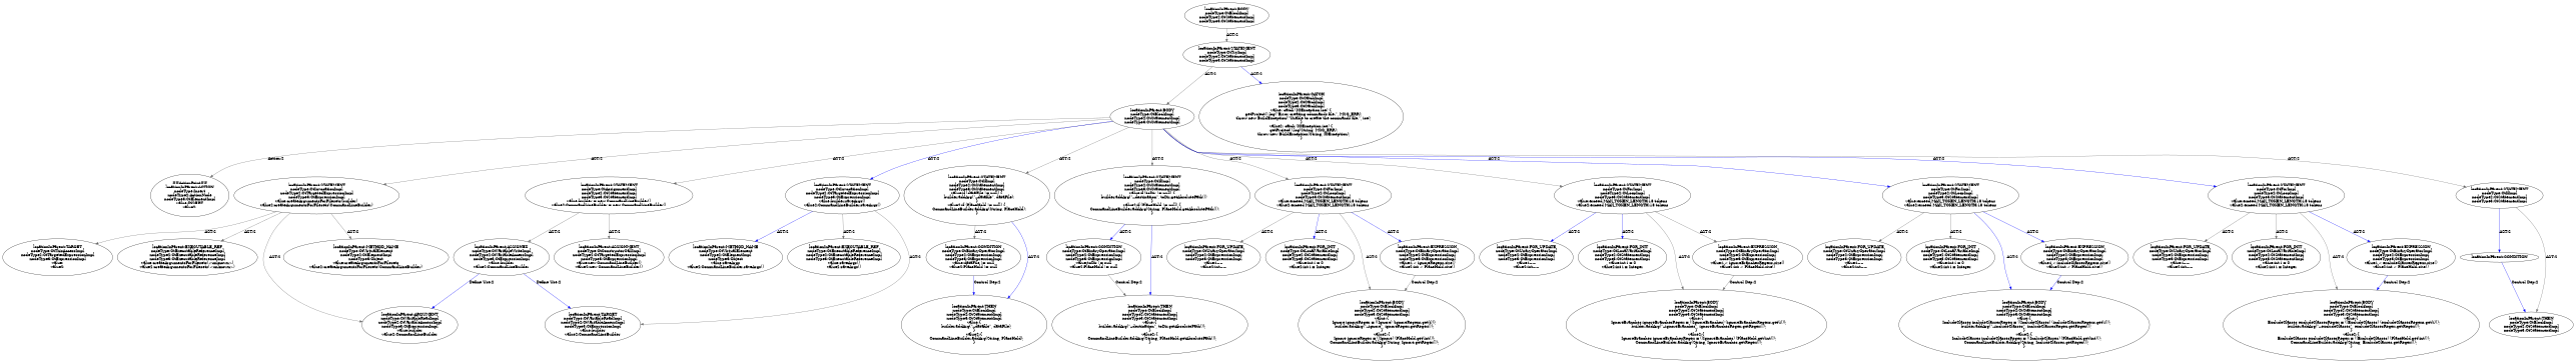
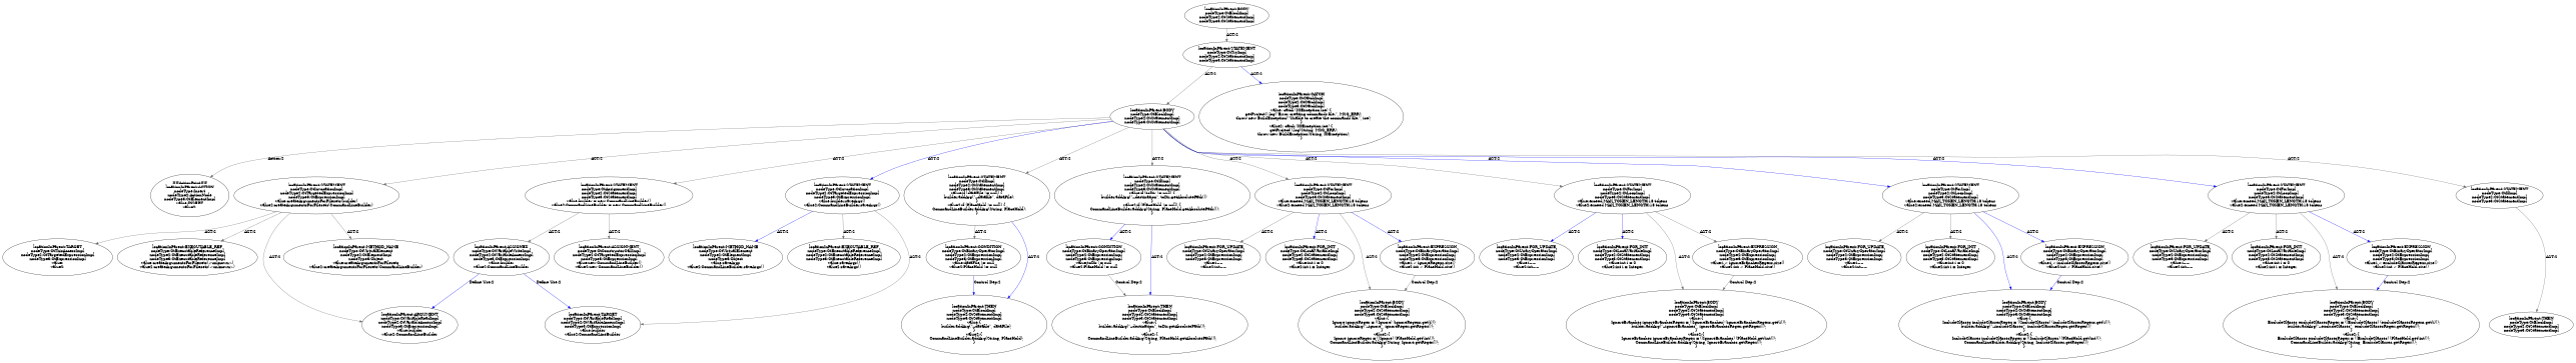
  digraph {
    node [shape=ellipse]
    edge [color=gray40]
    n1 [label="##ActionPoint##\nlocationInParent:ACTION\nnodeType:Insert\nnodeType2:ActionNode\nnodeType3:CtElementImpl\nvalue:INSERT\nvalue2:"]
    n2 [label="locationInParent:BODY\nnodeType:CtBlockImpl\nnodeType2:CtStatementImpl\nnodeType3:CtStatementImpl"]
    n3 [label="locationInParent:STATEMENT\nnodeType:CtAssignmentImpl\nnodeType2:CtStatementImpl\nnodeType3:CtStatementImpl\nvalue:builder = new CommandLineBuilder()\nvalue2:CommandLineBuilder = new CommandLineBuilder()"]
    n4 [label="locationInParent:STATEMENT\nnodeType:CtIfImpl\nnodeType2:CtStatementImpl\nnodeType3:CtStatementImpl\nvalue:if (dataFile != null) \{\n    builder.addArg(\"--datafile\", dataFile);\n\}\nvalue2:if (PlaceHold != null) \{\n    CommandLineBuilder.addArg(String, PlaceHold);\n\}"]
    n5 [label="locationInParent:STATEMENT\nnodeType:CtIfImpl\nnodeType2:CtStatementImpl\nnodeType3:CtStatementImpl\nvalue:if (toDir != null) \{\n    builder.addArg(\"--destination\", toDir.getAbsolutePath());\n\}\nvalue2:if (PlaceHold != null) \{\n    CommandLineBuilder.addArg(String, PlaceHold.getAbsolutePath());\n\}"]
    n6 [label="locationInParent:STATEMENT\nnodeType:CtForImpl\nnodeType2:CtLoopImpl\nnodeType3:CtStatementImpl\nvalue:exceed MAX_TOKEN_LENGTH:18 tokens\nvalue2:exceed MAX_TOKEN_LENGTH:18 tokens"]
    n7 [label="locationInParent:STATEMENT\nnodeType:CtForImpl\nnodeType2:CtLoopImpl\nnodeType3:CtStatementImpl\nvalue:exceed MAX_TOKEN_LENGTH:18 tokens\nvalue2:exceed MAX_TOKEN_LENGTH:18 tokens"]
    n8 [label="locationInParent:STATEMENT\nnodeType:CtForImpl\nnodeType2:CtLoopImpl\nnodeType3:CtStatementImpl\nvalue:exceed MAX_TOKEN_LENGTH:18 tokens\nvalue2:exceed MAX_TOKEN_LENGTH:18 tokens"]
    n9 [label="locationInParent:STATEMENT\nnodeType:CtForImpl\nnodeType2:CtLoopImpl\nnodeType3:CtStatementImpl\nvalue:exceed MAX_TOKEN_LENGTH:18 tokens\nvalue2:exceed MAX_TOKEN_LENGTH:18 tokens"]
    n10 [label="locationInParent:STATEMENT\nnodeType:CtIfImpl\nnodeType2:CtStatementImpl\nnodeType3:CtStatementImpl"]
    n11 [label="locationInParent:STATEMENT\nnodeType:CtInvocationImpl\nnodeType2:CtTargetedExpressionImpl\nnodeType3:CtExpressionImpl\nvalue:createArgumentsForFilesets(builder)\nvalue2:createArgumentsForFilesets(CommandLineBuilder)"]
    n12 [label="locationInParent:STATEMENT\nnodeType:CtInvocationImpl\nnodeType2:CtTargetedExpressionImpl\nnodeType3:CtExpressionImpl\nvalue:builder.saveArgs()\nvalue2:CommandLineBuilder.saveArgs()"]
    n13 [label="locationInParent:STATEMENT\nnodeType:CtTryImpl\nnodeType2:CtStatementImpl\nnodeType3:CtStatementImpl"]
    n14 [label="locationInParent:CATCH\nnodeType:CtCatchImpl\nnodeType2:CtCatchImpl\nnodeType3:CtCatchImpl\nvalue: catch (IOException ioe) \{\n    getProject().log(\"Error creating commands file.\", MSG_ERR);\n    throw new BuildException(\"Unable to create the commands file.\", ioe);\n\}\nvalue2: catch (IOException ioe) \{\n    getProject().log(String, MSG_ERR);\n    throw new BuildException(String, IOException);\n\}"]
    n15 [label="locationInParent:BODY\nnodeType:CtBlockImpl\nnodeType2:CtStatementImpl\nnodeType3:CtStatementImpl"]
    n16 [label="locationInParent:ASSIGNED\nnodeType:CtVariableWriteImpl\nnodeType2:CtVariableAccessImpl\nnodeType3:CtExpressionImpl\nvalue:builder\nvalue2:CommandLineBuilder"]
    n17 [label="locationInParent:ASSIGNMENT\nnodeType:CtConstructorCallImpl\nnodeType2:CtTargetedExpressionImpl\nnodeType3:CtExpressionImpl\nvalue:new CommandLineBuilder()\nvalue2:new CommandLineBuilder()"]
    n18 [label="locationInParent:ARGUMENT\nnodeType:CtVariableReadImpl\nnodeType2:CtVariableAccessImpl\nnodeType3:CtExpressionImpl\nvalue:builder\nvalue2:CommandLineBuilder"]
    n19 [label="locationInParent:TARGET\nnodeType:CtVariableReadImpl\nnodeType2:CtVariableAccessImpl\nnodeType3:CtExpressionImpl\nvalue:builder\nvalue2:CommandLineBuilder"]
    n20 [label="locationInParent:CONDITION\nnodeType:CtBinaryOperatorImpl\nnodeType2:CtExpressionImpl\nnodeType3:CtExpressionImpl\nvalue:dataFile != null\nvalue2:PlaceHold != null"]
    n21 [label="locationInParent:THEN\nnodeType:CtBlockImpl\nnodeType2:CtStatementImpl\nnodeType3:CtStatementImpl\nvalue:\{\n    builder.addArg(\"--datafile\", dataFile);\n\}\nvalue2:\{\n    CommandLineBuilder.addArg(String, PlaceHold);\n\}"]
    n22 [label="locationInParent:CONDITION\nnodeType:CtBinaryOperatorImpl\nnodeType2:CtExpressionImpl\nnodeType3:CtExpressionImpl\nvalue:toDir != null\nvalue2:PlaceHold != null"]
    n23 [label="locationInParent:THEN\nnodeType:CtBlockImpl\nnodeType2:CtStatementImpl\nnodeType3:CtStatementImpl\nvalue:\{\n    builder.addArg(\"--destination\", toDir.getAbsolutePath());\n\}\nvalue2:\{\n    CommandLineBuilder.addArg(String, PlaceHold.getAbsolutePath());\n\}"]
    n24 [label="locationInParent:FOR_INIT\nnodeType:CtLocalVariableImpl\nnodeType2:CtStatementImpl\nnodeType3:CtStatementImpl\nvalue:int i = 0\nvalue2:int i = Integer"]
    n25 [label="locationInParent:EXPRESSION\nnodeType:CtBinaryOperatorImpl\nnodeType2:CtExpressionImpl\nnodeType3:CtExpressionImpl\nvalue:i < ignoreRegexs.size()\nvalue2:int < PlaceHold.size()"]
    n26 [label="locationInParent:FOR_UPDATE\nnodeType:CtUnaryOperatorImpl\nnodeType2:CtExpressionImpl\nnodeType3:CtExpressionImpl\nvalue:i++\nvalue2:int++"]
    n27 [label="locationInParent:BODY\nnodeType:CtBlockImpl\nnodeType2:CtStatementImpl\nnodeType3:CtStatementImpl\nvalue:\{\n    Ignore ignoreRegex = ((Ignore) (ignoreRegexs.get(i)));\n    builder.addArg(\"--ignore\", ignoreRegex.getRegex());\n\}\nvalue2:\{\n    Ignore ignoreRegex = ((Ignore) (PlaceHold.get(int)));\n    CommandLineBuilder.addArg(String, Ignore.getRegex());\n\}"]
    n28 [label="locationInParent:FOR_INIT\nnodeType:CtLocalVariableImpl\nnodeType2:CtStatementImpl\nnodeType3:CtStatementImpl\nvalue:int i = 0\nvalue2:int i = Integer"]
    n29 [label="locationInParent:EXPRESSION\nnodeType:CtBinaryOperatorImpl\nnodeType2:CtExpressionImpl\nnodeType3:CtExpressionImpl\nvalue:i < ignoreBranchesRegexs.size()\nvalue2:int < PlaceHold.size()"]
    n30 [label="locationInParent:FOR_UPDATE\nnodeType:CtUnaryOperatorImpl\nnodeType2:CtExpressionImpl\nnodeType3:CtExpressionImpl\nvalue:i++\nvalue2:int++"]
    n31 [label="locationInParent:BODY\nnodeType:CtBlockImpl\nnodeType2:CtStatementImpl\nnodeType3:CtStatementImpl\nvalue:\{\n    IgnoreBranches ignoreBranchesRegex = ((IgnoreBranches) (ignoreBranchesRegexs.get(i)));\n    builder.addArg(\"--ignoreBranches\", ignoreBranchesRegex.getRegex());\n\}\nvalue2:\{\n    IgnoreBranches ignoreBranchesRegex = ((IgnoreBranches) (PlaceHold.get(int)));\n    CommandLineBuilder.addArg(String, IgnoreBranches.getRegex());\n\}"]
    n32 [label="locationInParent:FOR_INIT\nnodeType:CtLocalVariableImpl\nnodeType2:CtStatementImpl\nnodeType3:CtStatementImpl\nvalue:int i = 0\nvalue2:int i = Integer"]
    n33 [label="locationInParent:EXPRESSION\nnodeType:CtBinaryOperatorImpl\nnodeType2:CtExpressionImpl\nnodeType3:CtExpressionImpl\nvalue:i < includeClassesRegexs.size()\nvalue2:int < PlaceHold.size()"]
    n34 [label="locationInParent:FOR_UPDATE\nnodeType:CtUnaryOperatorImpl\nnodeType2:CtExpressionImpl\nnodeType3:CtExpressionImpl\nvalue:i++\nvalue2:int++"]
    n35 [label="locationInParent:BODY\nnodeType:CtBlockImpl\nnodeType2:CtStatementImpl\nnodeType3:CtStatementImpl\nvalue:\{\n    IncludeClasses includeClassesRegex = ((IncludeClasses) (includeClassesRegexs.get(i)));\n    builder.addArg(\"--includeClasses\", includeClassesRegex.getRegex());\n\}\nvalue2:\{\n    IncludeClasses includeClassesRegex = ((IncludeClasses) (PlaceHold.get(int)));\n    CommandLineBuilder.addArg(String, IncludeClasses.getRegex());\n\}"]
    n36 [label="locationInParent:FOR_INIT\nnodeType:CtLocalVariableImpl\nnodeType2:CtStatementImpl\nnodeType3:CtStatementImpl\nvalue:int i = 0\nvalue2:int i = Integer"]
    n37 [label="locationInParent:EXPRESSION\nnodeType:CtBinaryOperatorImpl\nnodeType2:CtExpressionImpl\nnodeType3:CtExpressionImpl\nvalue:i < excludeClassesRegexs.size()\nvalue2:int < PlaceHold.size()"]
    n38 [label="locationInParent:FOR_UPDATE\nnodeType:CtUnaryOperatorImpl\nnodeType2:CtExpressionImpl\nnodeType3:CtExpressionImpl\nvalue:i++\nvalue2:int++"]
    n39 [label="locationInParent:BODY\nnodeType:CtBlockImpl\nnodeType2:CtStatementImpl\nnodeType3:CtStatementImpl\nvalue:\{\n    ExcludeClasses excludeClassesRegex = ((ExcludeClasses) (excludeClassesRegexs.get(i)));\n    builder.addArg(\"--excludeClasses\", excludeClassesRegex.getRegex());\n\}\nvalue2:\{\n    ExcludeClasses excludeClassesRegex = ((ExcludeClasses) (PlaceHold.get(int)));\n    CommandLineBuilder.addArg(String, ExcludeClasses.getRegex());\n\}"]
-   n40 [label="locationInParent:CONDITION"]
    n41 [label="locationInParent:THEN\nnodeType:CtBlockImpl\nnodeType2:CtStatementImpl\nnodeType3:CtStatementImpl"]
    n42 [label="locationInParent:METHOD_NAME\nnodeType:CtVirtualElement\nnodeType2:CtElementImpl\nnodeType3:Object\nvalue:createArgumentsForFilesets\nvalue2:createArgumentsForFilesets(CommandLineBuilder)"]
    n43 [label="locationInParent:TARGET\nnodeType:CtThisAccessImpl\nnodeType2:CtTargetedExpressionImpl\nnodeType3:CtExpressionImpl\nvalue:\nvalue2:"]
    n44 [label="locationInParent:EXECUTABLE_REF\nnodeType:CtExecutableReferenceImpl\nnodeType2:CtExecutableReferenceImpl\nnodeType3:CtExecutableReferenceImpl\nvalue:createArgumentsForFilesets(<unknown>)\nvalue2:createArgumentsForFilesets(<unknown>)"]
    n45 [label="locationInParent:METHOD_NAME\nnodeType:CtVirtualElement\nnodeType2:CtElementImpl\nnodeType3:Object\nvalue:saveArgs\nvalue2:CommandLineBuilder.saveArgs()"]
    n46 [label="locationInParent:EXECUTABLE_REF\nnodeType:CtExecutableReferenceImpl\nnodeType2:CtExecutableReferenceImpl\nnodeType3:CtExecutableReferenceImpl\nvalue:saveArgs()\nvalue2:saveArgs()"]
    n2 -> n1 [label="Action:2"]
    n2 -> n3 [label="AST:2"]
    n2 -> n4 [label="AST:2"]
    n2 -> n5 [label="AST:2"]
    n2 -> n6 [label="AST:2"]
    n2 -> n7 [label="AST:2"]
    n2 -> n8 [label="AST:2" color=blue]
    n2 -> n9 [label="AST:2" color=blue]
    n2 -> n10 [label="AST:2"]
    n2 -> n11 [label="AST:2"]
    n2 -> n12 [label="AST:2" color=blue]
    n3 -> n16 [label="AST:2"]
    n3 -> n17 [label="AST:2"]
    n4 -> n20 [label="AST:2"]
    n4 -> n21 [label="AST:2" color=blue]
    n5 -> n22 [label="AST:2" color=blue]
    n5 -> n23 [label="AST:2" color=blue]
    n6 -> n24 [label="AST:2" color=blue]
    n6 -> n25 [label="AST:2" color=blue]
    n6 -> n26 [label="AST:2"]
    n6 -> n27 [label="AST:2"]
    n7 -> n28 [label="AST:2" color=blue]
    n7 -> n29 [label="AST:2"]
    n7 -> n30 [label="AST:2" color=blue]
    n7 -> n31 [label="AST:2"]
    n8 -> n32 [label="AST:2"]
    n8 -> n33 [label="AST:2" color=blue]
    n8 -> n34 [label="AST:2"]
    n8 -> n35 [label="AST:2" color=blue]
    n9 -> n36 [label="AST:2"]
    n9 -> n37 [label="AST:2" color=blue]
    n9 -> n38 [label="AST:2"]
    n9 -> n39 [label="AST:2"]
-   n10 -> n40 [label="AST:2" color=blue]
    n10 -> n41 [label="AST:2"]
    n11 -> n18 [label="AST:2"]
    n11 -> n42 [label="AST:2"]
    n11 -> n43 [label="AST:2"]
    n11 -> n44 [label="AST:2"]
    n12 -> n19 [label="AST:2"]
    n12 -> n45 [label="AST:2" color=blue]
    n12 -> n46 [label="AST:2"]
    n13 -> n2 [label="AST:2"]
    n13 -> n14 [label="AST:2" color=blue]
    n15 -> n13 [label="AST:2"]
    n16 -> n18 [label="Define Use:2" color=blue]
    n16 -> n19 [label="Define Use:2" color=blue]
    n20 -> n21 [label="Control Dep:2" color=blue]
    n22 -> n23 [label="Control Dep:2"]
    n25 -> n27 [label="Control Dep:2"]
    n29 -> n31 [label="Control Dep:2"]
    n33 -> n35 [label="Control Dep:2" color=blue]
    n37 -> n39 [label="Control Dep:2" color=blue]
-   n40 -> n41 [label="Control Dep:2" color=blue]
  }
